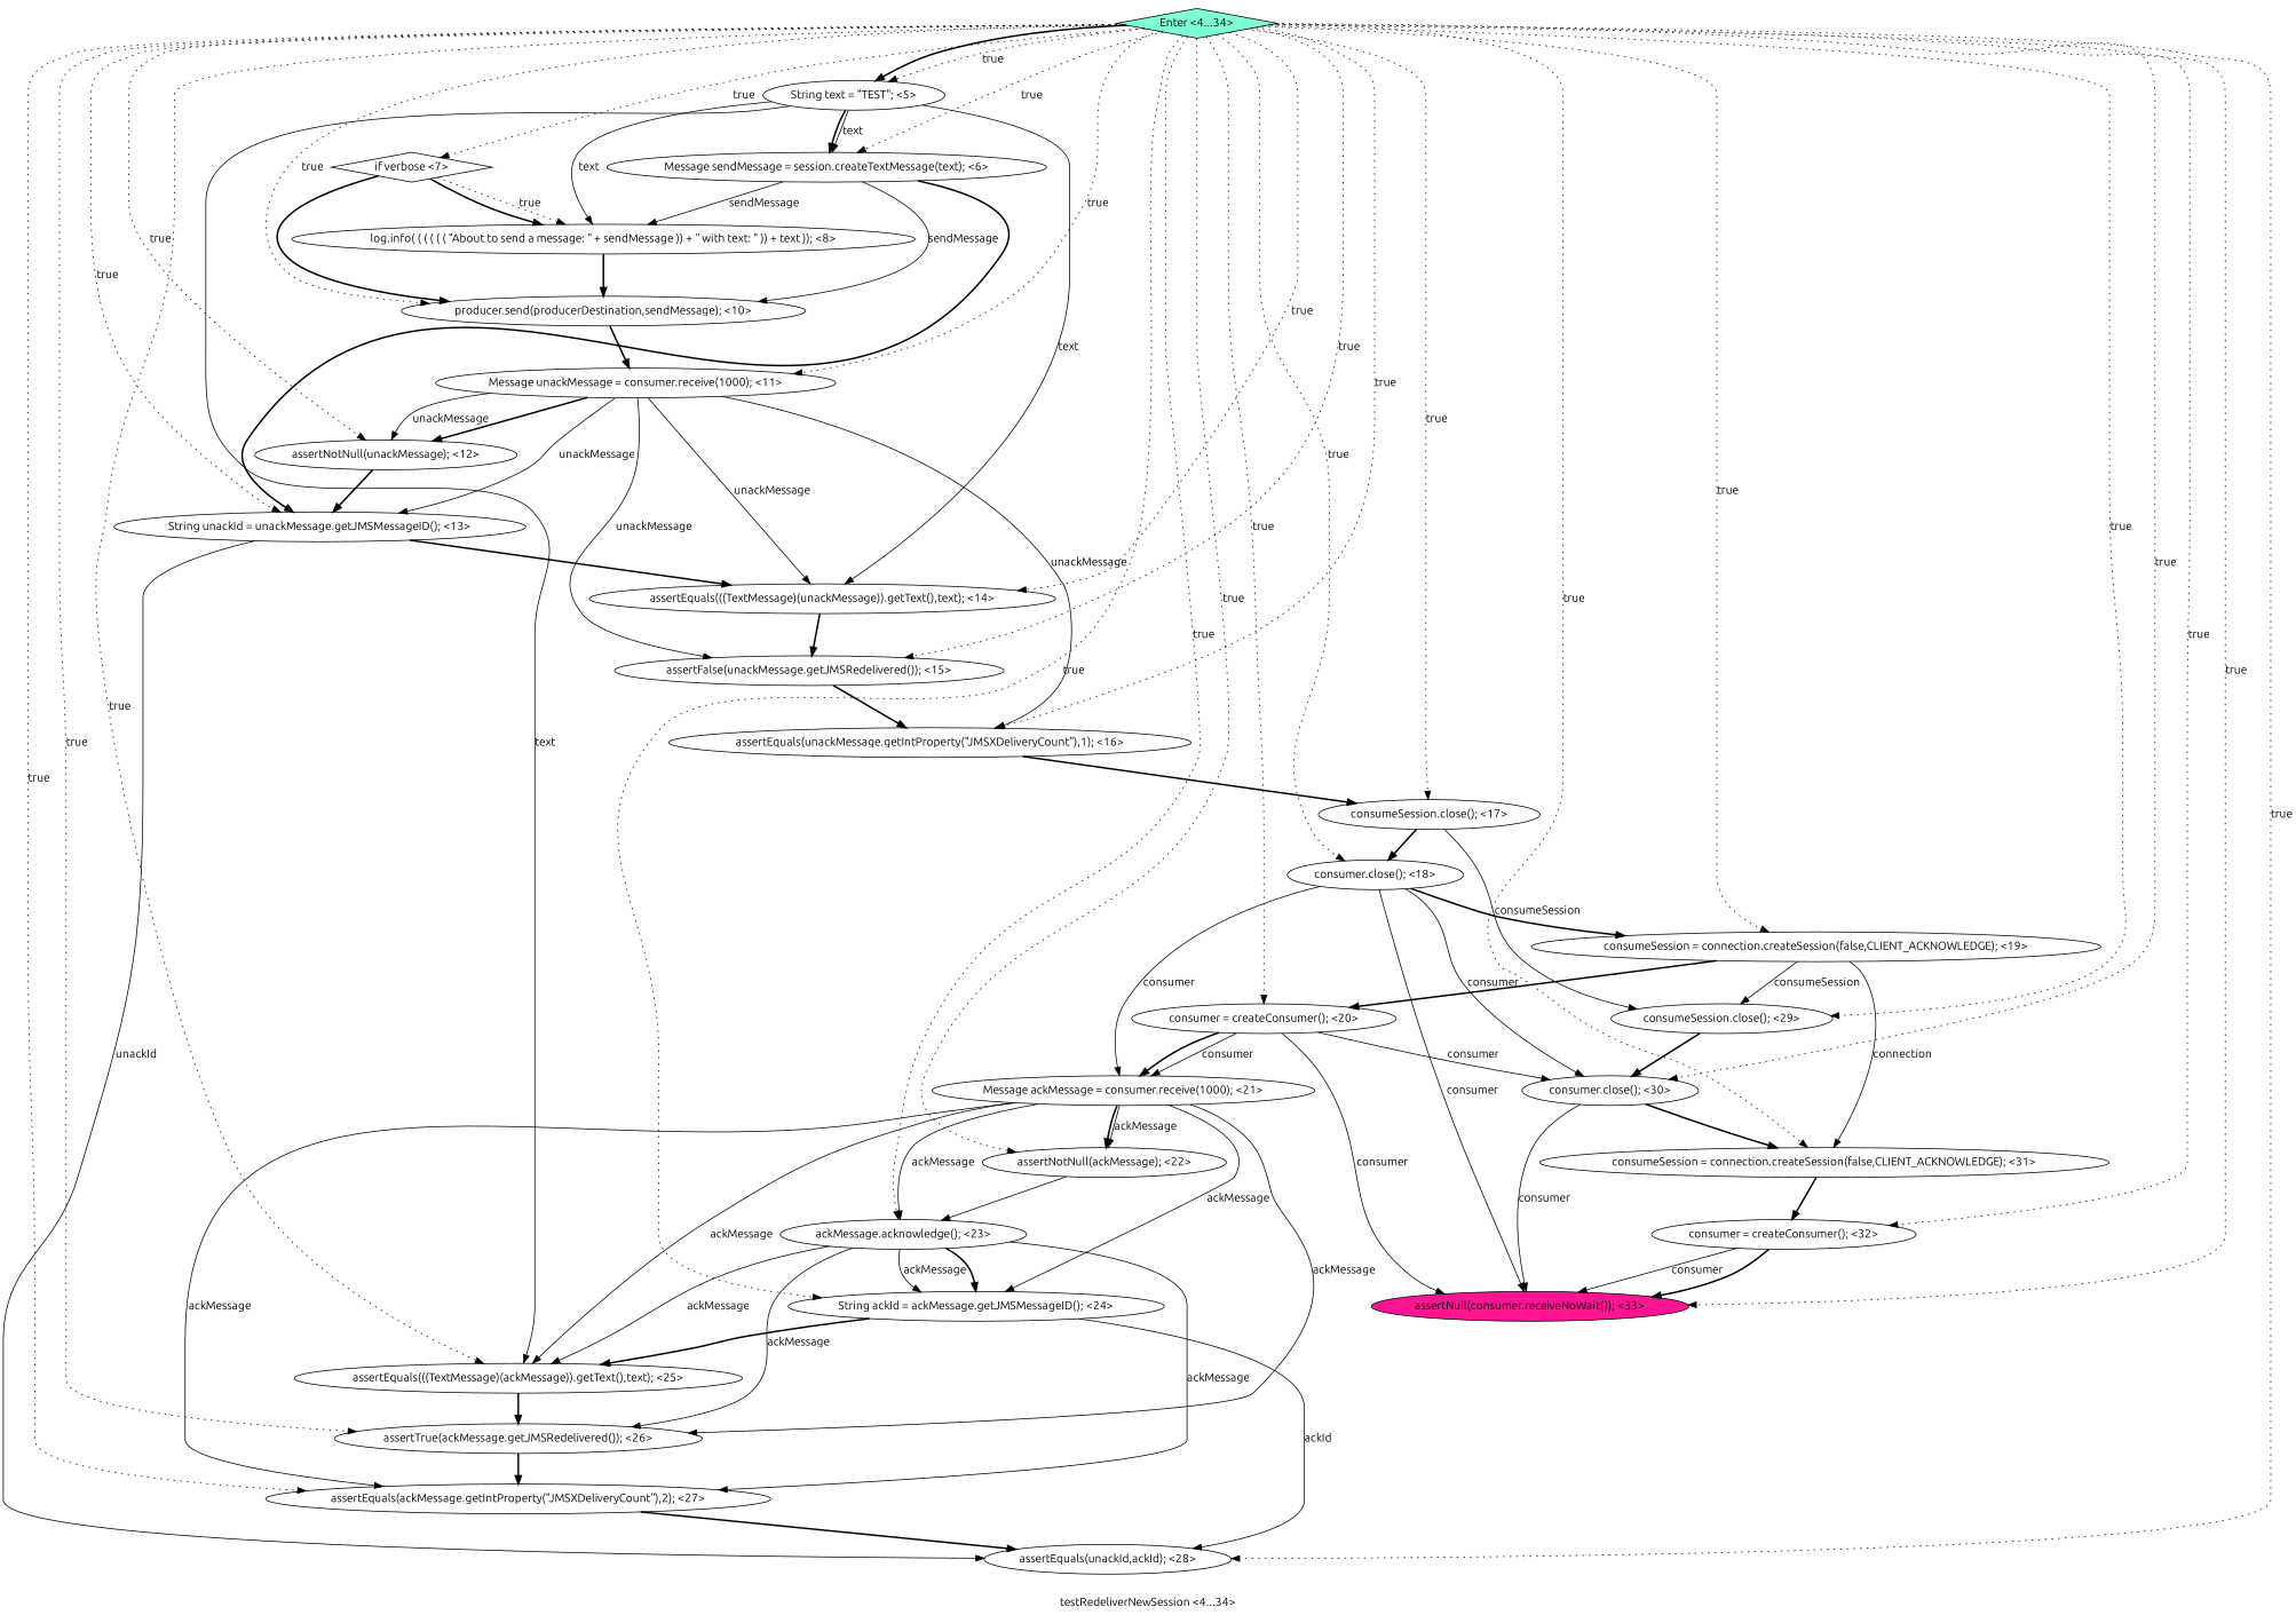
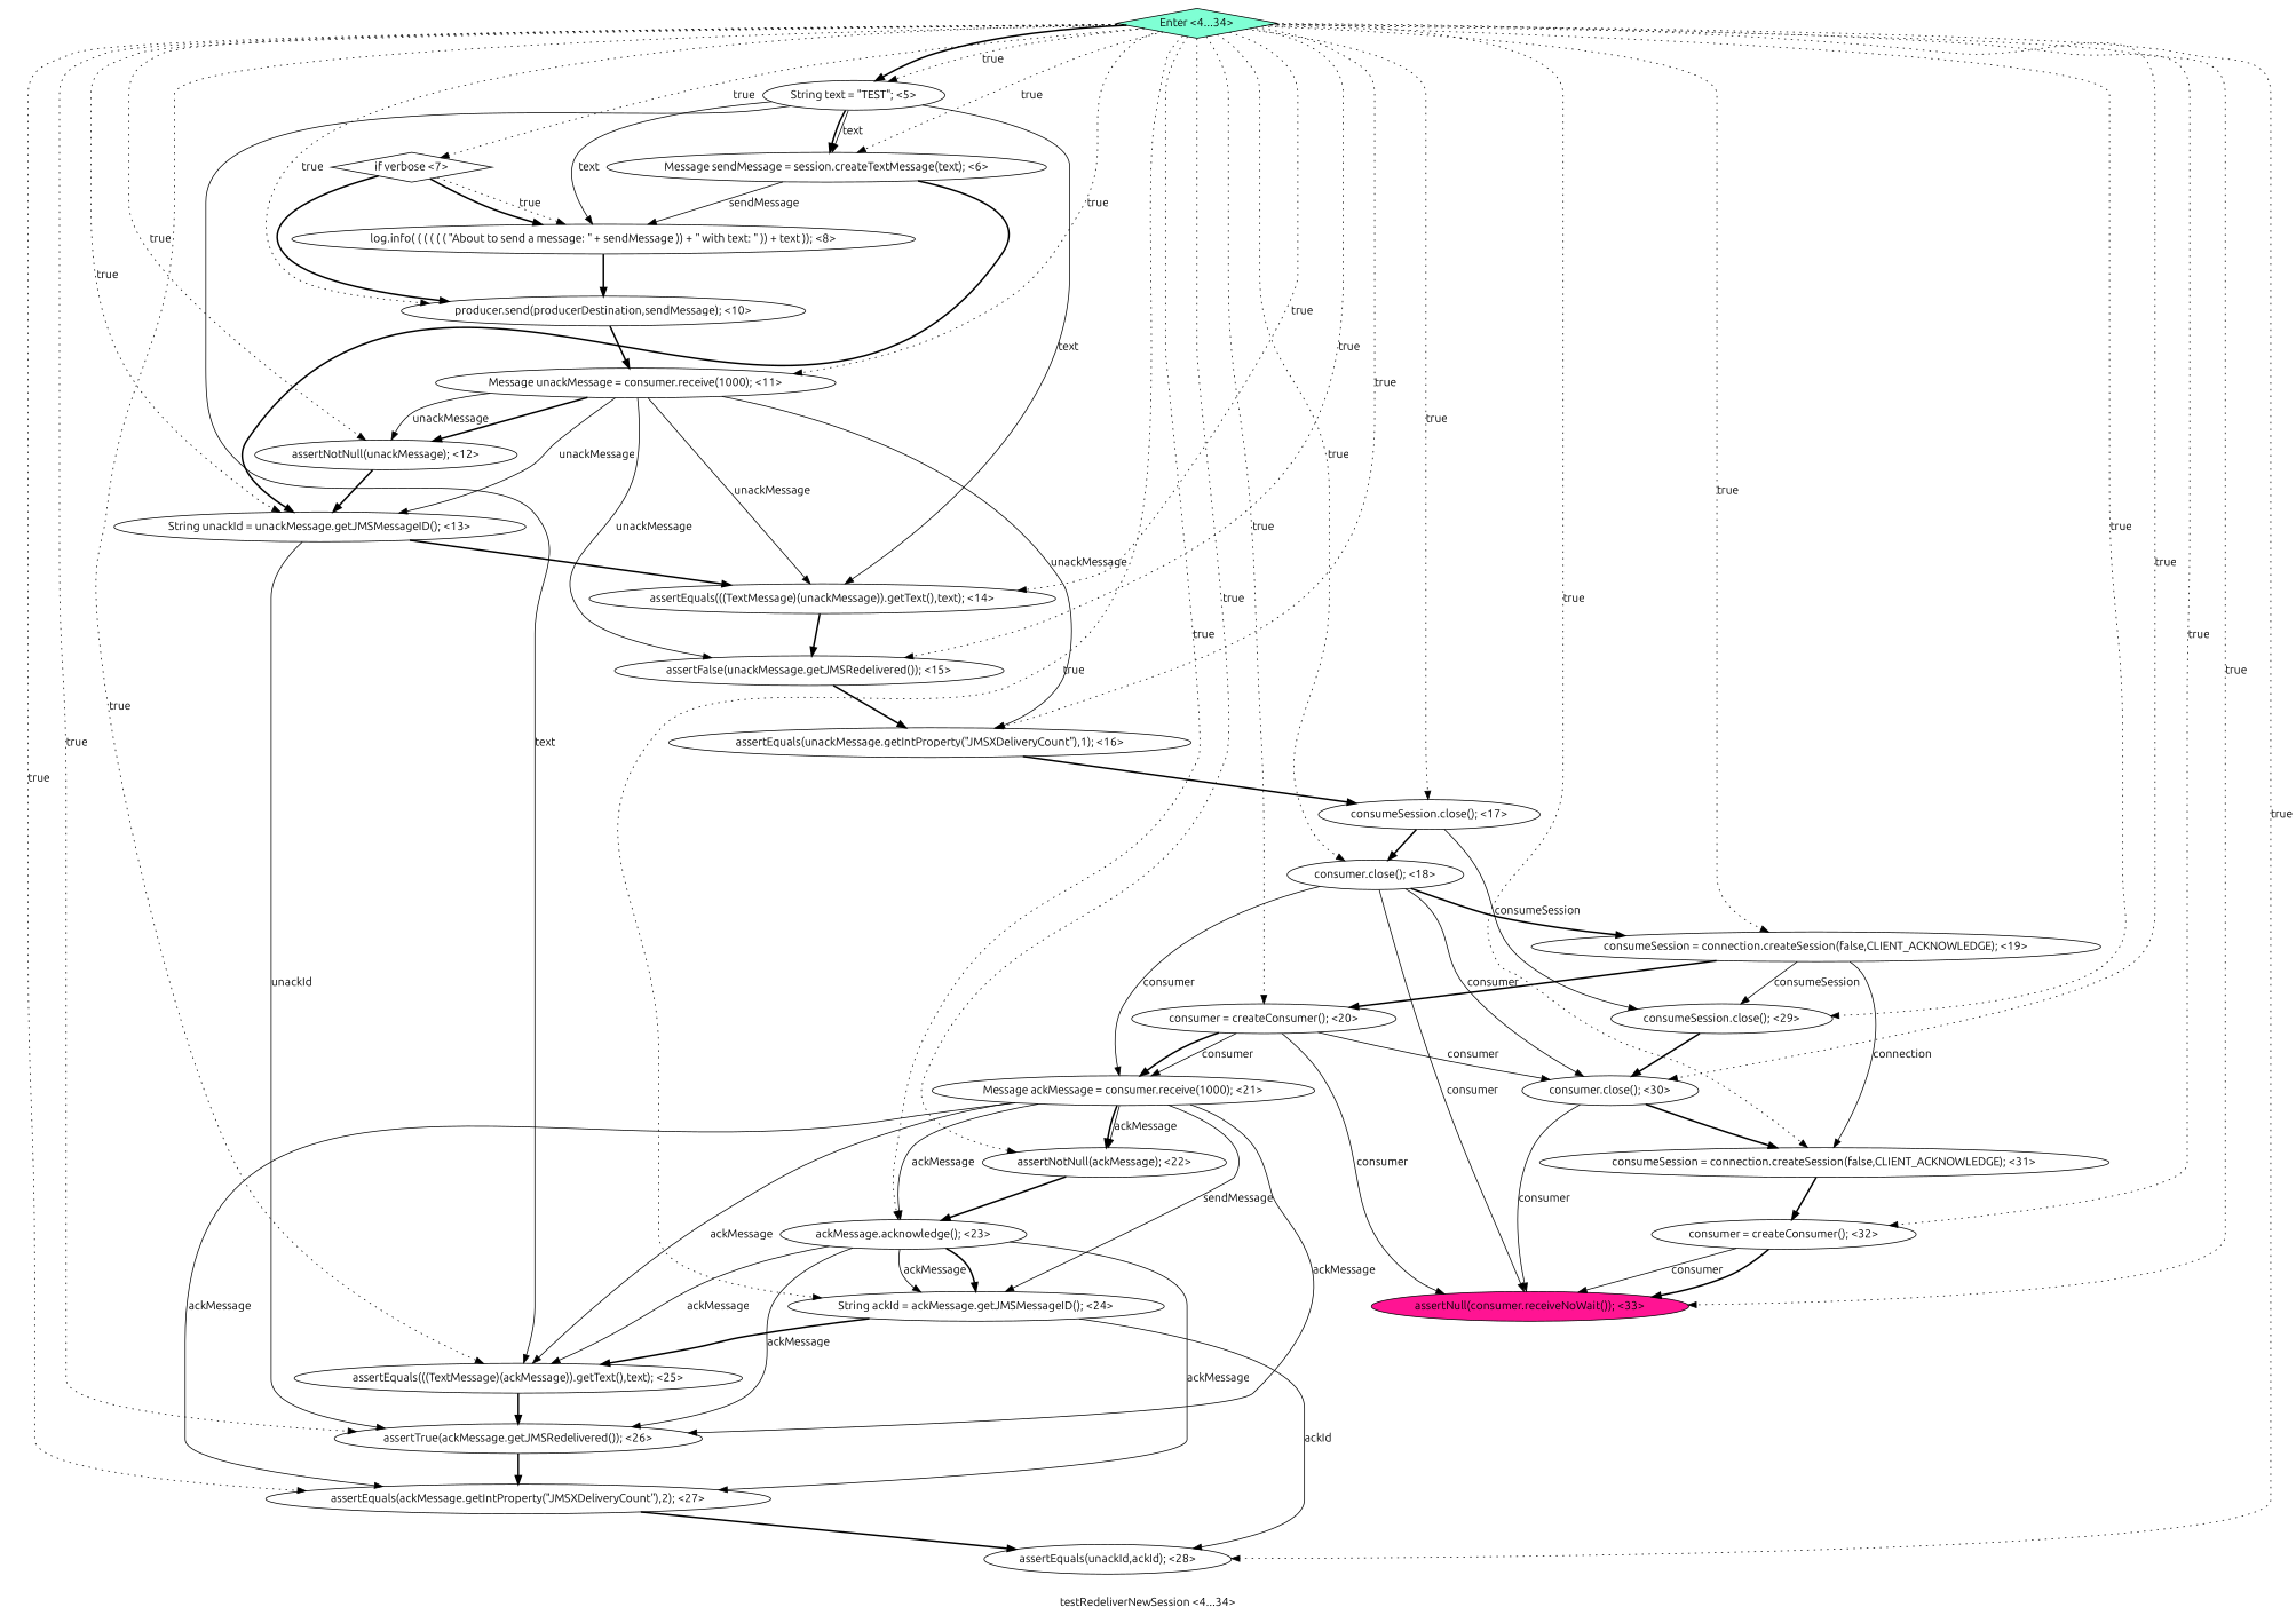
  digraph {
    fontname=Ubuntu
    label="testRedeliverNewSession <4...34>"
    node [fillcolor=white fontname=Ubuntu shape=ellipse style=filled]
    edge [fontname=Ubuntu style=solid]
    n1 [label="Message sendMessage = session.createTextMessage(text); <6>"]
    n2 [label="producer.send(producerDestination,sendMessage); <10>"]
    n3 [label="log.info( ( ( ( ( ( \"About to send a message: \" + sendMessage )) + \" with text: \" )) + text )); <8>"]
    n4 [label="String unackId = unackMessage.getJMSMessageID(); <13>"]
    n5 [label="if verbose <7>" shape=diamond]
    n6 [label="Message unackMessage = consumer.receive(1000); <11>"]
    n7 [label="assertEquals(((TextMessage)(ackMessage)).getText(),text); <25>"]
    n8 [label="assertTrue(ackMessage.getJMSRedelivered()); <26>"]
    n9 [label="assertEquals(ackMessage.getIntProperty(\"JMSXDeliveryCount\"),2); <27>"]
    n10 [label="String text = \"TEST\"; <5>"]
    n11 [label="assertEquals(((TextMessage)(unackMessage)).getText(),text); <14>"]
    n12 [label="assertFalse(unackMessage.getJMSRedelivered()); <15>"]
    n13 [label="consumer.close(); <18>"]
    n14 [label="consumeSession = connection.createSession(false,CLIENT_ACKNOWLEDGE); <19>"]
    n15 [label="Message ackMessage = consumer.receive(1000); <21>"]
    n16 [label="consumer.close(); <30>"]
    n17 [fillcolor=deeppink label="assertNull(consumer.receiveNoWait()); <33>"]
    n18 [label="consumeSession.close(); <29>"]
    n19 [label="consumeSession = connection.createSession(false,CLIENT_ACKNOWLEDGE); <31>"]
    n20 [label="consumer = createConsumer(); <20>"]
    n21 [label="String ackId = ackMessage.getJMSMessageID(); <24>"]
    n22 [label="assertNotNull(ackMessage); <22>"]
    n23 [label="ackMessage.acknowledge(); <23>"]
    n24 [label="assertEquals(unackId,ackId); <28>"]
    n25 [label="consumeSession.close(); <17>"]
    n26 [label="assertNotNull(unackMessage); <12>"]
    n27 [label="assertEquals(unackMessage.getIntProperty(\"JMSXDeliveryCount\"),1); <16>"]
    n28 [label="consumer = createConsumer(); <32>"]
    n29 [fillcolor=aquamarine label="Enter <4...34>" shape=diamond]
-   n1 -> n2 [label=sendMessage]
    n1 -> n3 [label=sendMessage]
    n1 -> n4 [style=bold]
    n2 -> n6 [style=bold]
    n3 -> n2 [style=bold]
    n4 -> n11 [style=bold]
-   n4 -> n24 [label=unackId]
+   n4 -> n8 [label=unackId]
    n5 -> n2 [style=bold]
    n5 -> n3 [label=true style=dotted]
    n5 -> n3 [style=bold]
    n6 -> n4 [label=unackMessage]
    n6 -> n11 [label=unackMessage]
    n6 -> n12 [label=unackMessage]
    n6 -> n26 [label=unackMessage]
    n6 -> n26 [style=bold]
    n6 -> n27 [label=unackMessage]
    n7 -> n8 [style=bold]
    n8 -> n9 [style=bold]
    n9 -> n24 [style=bold]
    n10 -> n1 [label=text]
    n10 -> n1 [style=bold]
    n10 -> n3 [label=text]
    n10 -> n7 [label=text]
    n10 -> n11 [label=text]
    n11 -> n12 [style=bold]
    n12 -> n27 [style=bold]
    n13 -> n14 [style=bold]
    n13 -> n15 [label=consumer]
    n13 -> n16 [label=consumer]
    n13 -> n17 [label=consumer]
    n14 -> n18 [label=consumeSession]
    n14 -> n19 [label=connection]
    n14 -> n20 [style=bold]
    n15 -> n7 [label=ackMessage]
    n15 -> n8 [label=ackMessage]
    n15 -> n9 [label=ackMessage]
-   n15 -> n21 [label=ackMessage]
+   n15 -> n21 [label=sendMessage]
    n15 -> n22 [label=ackMessage]
    n15 -> n22 [style=bold]
    n15 -> n23 [label=ackMessage]
    n16 -> n17 [label=consumer]
    n16 -> n19 [style=bold]
    n18 -> n16 [style=bold]
    n19 -> n28 [style=bold]
    n20 -> n15 [label=consumer]
    n20 -> n15 [style=bold]
    n20 -> n16 [label=consumer]
    n20 -> n17 [label=consumer]
    n21 -> n7 [style=bold]
    n21 -> n24 [label=ackId]
-   n22 -> n23
+   n22 -> n23 [style=bold]
    n23 -> n7 [label=ackMessage]
    n23 -> n8 [label=ackMessage]
    n23 -> n9 [label=ackMessage]
    n23 -> n21 [label=ackMessage]
    n23 -> n21 [style=bold]
    n25 -> n13 [style=bold]
    n25 -> n18 [label=consumeSession]
    n26 -> n4 [style=bold]
    n27 -> n25 [style=bold]
    n28 -> n17 [label=consumer]
    n28 -> n17 [style=bold]
    n29 -> n1 [label=true style=dotted]
    n29 -> n2 [label=true style=dotted]
    n29 -> n4 [label=true style=dotted]
    n29 -> n5 [label=true style=dotted]
    n29 -> n6 [label=true style=dotted]
    n29 -> n7 [label=true style=dotted]
    n29 -> n8 [label=true style=dotted]
    n29 -> n9 [label=true style=dotted]
    n29 -> n10 [label=true style=dotted]
    n29 -> n10 [style=bold]
    n29 -> n11 [label=true style=dotted]
    n29 -> n12 [label=true style=dotted]
    n29 -> n13 [label=true style=dotted]
    n29 -> n14 [label=true style=dotted]
    n29 -> n16 [label=true style=dotted]
    n29 -> n17 [label=true style=dotted]
    n29 -> n18 [label=true style=dotted]
    n29 -> n19 [label=true style=dotted]
    n29 -> n20 [label=true style=dotted]
    n29 -> n21 [label=true style=dotted]
    n29 -> n22 [label=true style=dotted]
    n29 -> n23 [label=true style=dotted]
    n29 -> n24 [label=true style=dotted]
    n29 -> n25 [label=true style=dotted]
    n29 -> n26 [label=true style=dotted]
    n29 -> n27 [label=true style=dotted]
    n29 -> n28 [label=true style=dotted]
  }
